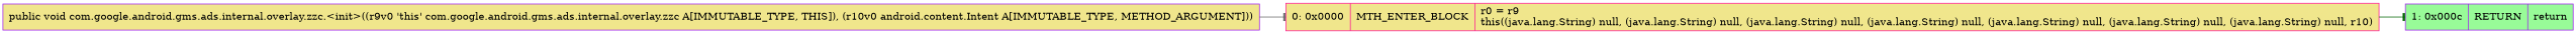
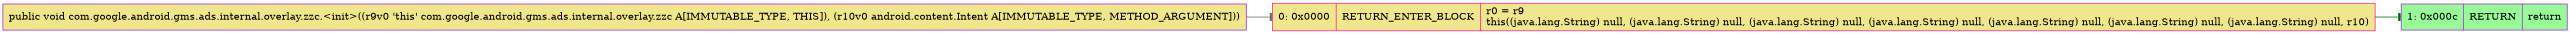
  digraph {
    rankdir=LR
    node [shape=record style=filled fillcolor=khaki color=purple]
    edge [style=solid arrowhead=tee]
-   n1 [label="{0\:\ 0x0000|MTH_ENTER_BLOCK\l|r0 = r9\lthis((java.lang.String) null, (java.lang.String) null, (java.lang.String) null, (java.lang.String) null, (java.lang.String) null, (java.lang.String) null, (java.lang.String) null, r10)\l}" color=deeppink]
+   n1 [label="{0\:\ 0x0000|RETURN_ENTER_BLOCK\l|r0 = r9\lthis((java.lang.String) null, (java.lang.String) null, (java.lang.String) null, (java.lang.String) null, (java.lang.String) null, (java.lang.String) null, (java.lang.String) null, r10)\l}" color=deeppink]
    n2 [label="{1\:\ 0x000c|RETURN\l|return\l}" fillcolor=palegreen]
    n3 [label="{public void com.google.android.gms.ads.internal.overlay.zzc.\<init\>((r9v0 'this' com.google.android.gms.ads.internal.overlay.zzc A[IMMUTABLE_TYPE, THIS]), (r10v0 android.content.Intent A[IMMUTABLE_TYPE, METHOD_ARGUMENT])) }"]
    n1 -> n2 [color=darkgreen]
    n3 -> n1 [color=gray40]
  }
